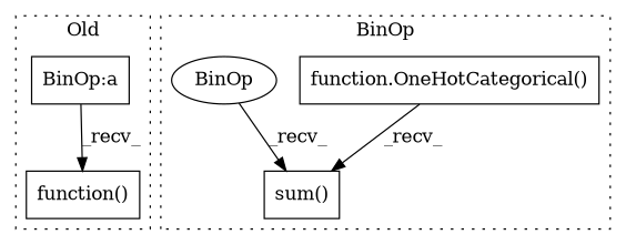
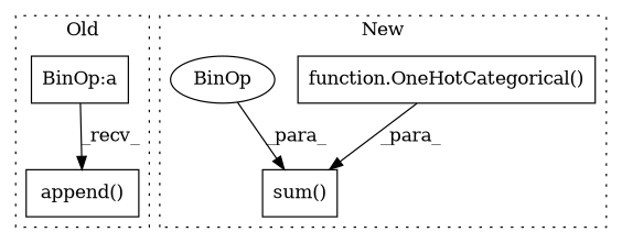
  digraph {
    node [a=75 shape=box]
-   n1 [l="12,1" label="function()" s="2501,2516"]
+   n1 [l="12,1" label="append()" s="2501,2516"]
    n2 [a=82 l=3 label="BinOp:a" s=2267]
    n3 [l=40 label="function.OneHotCategorical()" s=1984]
    n4 [l="56,1" label="sum()" s="2161,2219"]
    n5 [a=76 l=2 label=BinOp s=2217 shape=ellipse]
    subgraph cluster_1 {
      label=Old
      style=dotted
      n1
      n2
    }
    subgraph cluster_2 {
-     label=BinOp
+     label=New
      style=dotted
      n3
      n4
      n5
    }
    n2 -> n1 [label=_recv_]
-   n3 -> n4 [label=_recv_]
-   n5 -> n4 [label=_recv_]
+   n3 -> n4 [label=_para_]
+   n5 -> n4 [label=_para_]
  }
